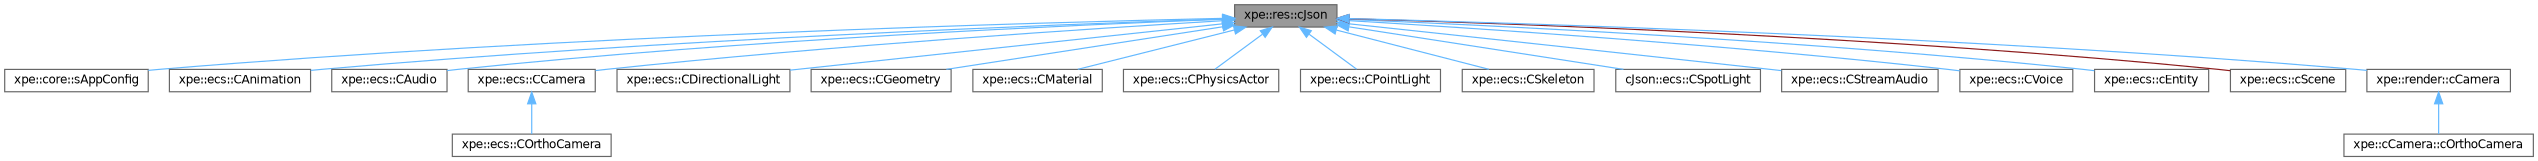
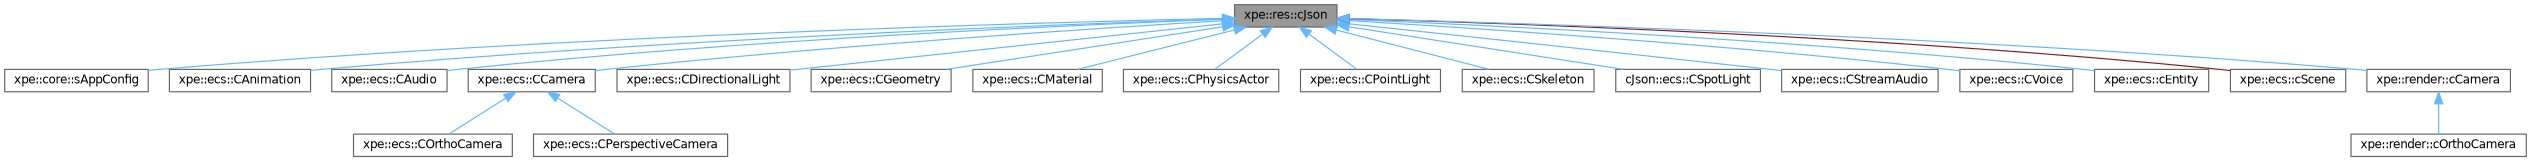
  digraph {
    rankdir=TB
    node [color=gray40 fillcolor=white fontname=Helvetica fontsize=10 shape=box style=filled]
    edge [color=steelblue1 dir=back fontname=Helvetica fontsize=10 labelfontname=Helvetica labelfontsize=10 style=solid]
    n1 [fillcolor=grey60 fontcolor=black height=0.2 label="xpe::res::cJson" width=0.4]
    n2 [height=0.2 label="xpe::core::sAppConfig" width=0.4]
    n3 [height=0.2 label="xpe::ecs::CAnimation" width=0.4]
    n4 [height=0.2 label="xpe::ecs::CAudio" width=0.4]
    n5 [height=0.2 label="xpe::ecs::CCamera" width=0.4]
    n6 [height=0.2 label="xpe::ecs::CDirectionalLight" width=0.4]
    n7 [height=0.2 label="xpe::ecs::CGeometry" width=0.4]
    n8 [height=0.2 label="xpe::ecs::CMaterial" width=0.4]
    n9 [height=0.2 label="xpe::ecs::CPhysicsActor" width=0.4]
    n10 [height=0.2 label="xpe::ecs::CPointLight" width=0.4]
    n11 [height=0.2 label="xpe::ecs::CSkeleton" width=0.4]
    n12 [height=0.2 label="cJson::ecs::CSpotLight" width=0.4]
    n13 [height=0.2 label="xpe::ecs::CStreamAudio" width=0.4]
    n14 [height=0.2 label="xpe::ecs::CVoice" width=0.4]
    n15 [height=0.2 label="xpe::ecs::cEntity" width=0.4]
    n16 [height=0.2 label="xpe::ecs::cScene" width=0.4]
    n17 [height=0.2 label="xpe::render::cCamera" width=0.4]
    n18 [height=0.2 label="xpe::ecs::COrthoCamera" width=0.4]
-   n20 [height=0.2 label="xpe::cCamera::cOrthoCamera" width=0.4]
+   n19 [height=0.2 label="xpe::ecs::CPerspectiveCamera" width=0.4]
+   n20 [height=0.2 label="xpe::render::cOrthoCamera" width=0.4]
    n1 -> n2
    n1 -> n3
    n1 -> n4
    n1 -> n5
    n1 -> n6
    n1 -> n7
    n1 -> n8
    n1 -> n9
    n1 -> n10
    n1 -> n11
    n1 -> n12
    n1 -> n13
    n1 -> n14
    n1 -> n15
    n1 -> n16 [color=firebrick4]
    n1 -> n17
    n5 -> n18
+   n5 -> n19
    n17 -> n20
  }
